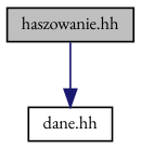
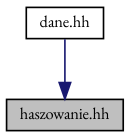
  digraph {
    fontname="EB Garamond"
    node [color=black fontname="EB Garamond" fontsize=10 shape=record style=filled]
    n1 [fillcolor=grey75 fontcolor=black height=0.2 label="haszowanie.hh" width=0.4]
    n2 [fillcolor=white height=0.2 label="dane.hh" width=0.4]
-   n1 -> n2 [color=midnightblue fontname="EB Garamond" fontsize=10 labelfontname=Helvetica labelfontsize=10 style=solid]
+   n2 -> n1 [color=midnightblue fontname="EB Garamond" fontsize=10 labelfontname=Helvetica labelfontsize=10 style=solid]
  }
